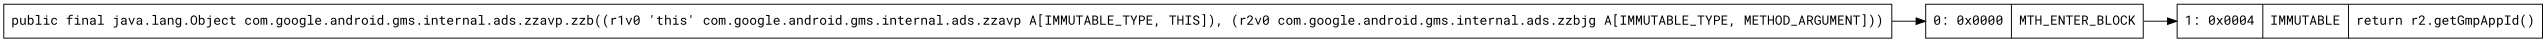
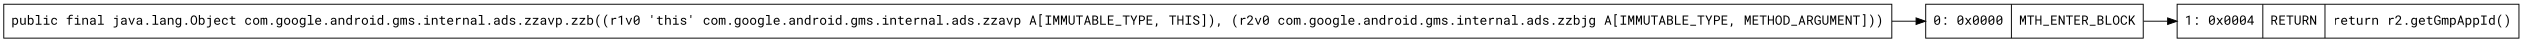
  digraph {
    rankdir=LR
    fontname="Roboto Mono"
    node [shape=record fontname="Roboto Mono"]
    edge [fontname="Roboto Mono"]
    n1 [label="{0\:\ 0x0000|MTH_ENTER_BLOCK\l}"]
-   n2 [label="{1\:\ 0x0004|IMMUTABLE\l|return r2.getGmpAppId()\l}"]
+   n2 [label="{1\:\ 0x0004|RETURN\l|return r2.getGmpAppId()\l}"]
    n3 [label="{public final java.lang.Object com.google.android.gms.internal.ads.zzavp.zzb((r1v0 'this' com.google.android.gms.internal.ads.zzavp A[IMMUTABLE_TYPE, THIS]), (r2v0 com.google.android.gms.internal.ads.zzbjg A[IMMUTABLE_TYPE, METHOD_ARGUMENT])) }"]
    n1 -> n2
    n3 -> n1
  }
